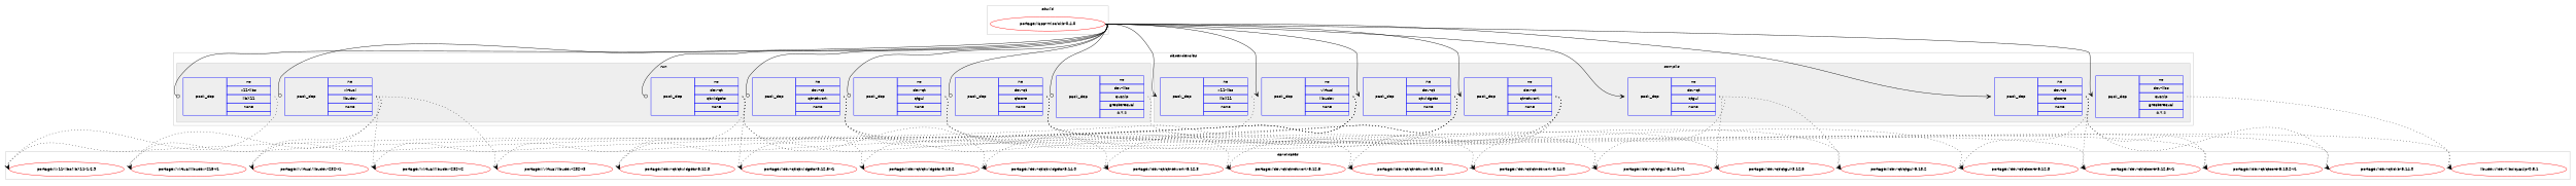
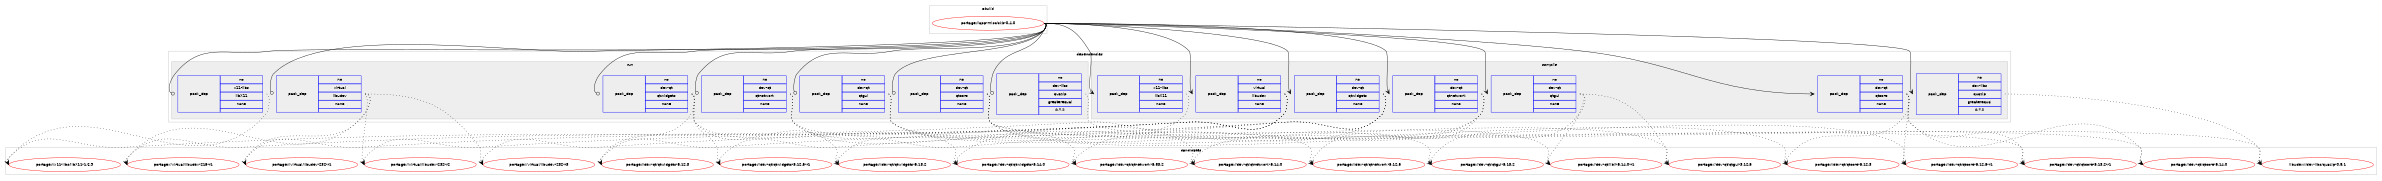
  digraph {
    compound=true
    concentrate=true
    fontname=Helvetica
    fontsize=10
    newrank=true
    rankdir=TB
    ranksep=1.5
    node [color=red fontname=Helvetica fontsize=10]
    edge [arrowhead=vee headport=w style=dotted tailport=e weight=100]
    n1 [label="portage://app-misc/ckb-0.4.0" width=4]
    n2 [color=blue label=<<TABLE BORDER="0" CELLBORDER="1" CELLSPACING="0" CELLPADDING="4" WIDTH="220"><TR><TD ROWSPAN="6" CELLPADDING="30">pack_dep</TD></TR><TR><TD WIDTH="110">no</TD></TR><TR><TD>dev-libs</TD></TR><TR><TD>quazip</TD></TR><TR><TD>greaterequal</TD></TR><TR><TD>0.7.2</TD></TR></TABLE>> shape=none]
    n3 [color=blue label=<<TABLE BORDER="0" CELLBORDER="1" CELLSPACING="0" CELLPADDING="4" WIDTH="220"><TR><TD ROWSPAN="6" CELLPADDING="30">pack_dep</TD></TR><TR><TD WIDTH="110">no</TD></TR><TR><TD>dev-qt</TD></TR><TR><TD>qtcore</TD></TR><TR><TD>none</TD></TR><TR><TD></TD></TR></TABLE>> shape=none]
    n4 [color=blue label=<<TABLE BORDER="0" CELLBORDER="1" CELLSPACING="0" CELLPADDING="4" WIDTH="220"><TR><TD ROWSPAN="6" CELLPADDING="30">pack_dep</TD></TR><TR><TD WIDTH="110">no</TD></TR><TR><TD>dev-qt</TD></TR><TR><TD>qtgui</TD></TR><TR><TD>none</TD></TR><TR><TD></TD></TR></TABLE>> shape=none]
    n5 [color=blue label=<<TABLE BORDER="0" CELLBORDER="1" CELLSPACING="0" CELLPADDING="4" WIDTH="220"><TR><TD ROWSPAN="6" CELLPADDING="30">pack_dep</TD></TR><TR><TD WIDTH="110">no</TD></TR><TR><TD>dev-qt</TD></TR><TR><TD>qtnetwork</TD></TR><TR><TD>none</TD></TR><TR><TD></TD></TR></TABLE>> shape=none]
    n6 [color=blue label=<<TABLE BORDER="0" CELLBORDER="1" CELLSPACING="0" CELLPADDING="4" WIDTH="220"><TR><TD ROWSPAN="6" CELLPADDING="30">pack_dep</TD></TR><TR><TD WIDTH="110">no</TD></TR><TR><TD>dev-qt</TD></TR><TR><TD>qtwidgets</TD></TR><TR><TD>none</TD></TR><TR><TD></TD></TR></TABLE>> shape=none]
    n7 [color=blue label=<<TABLE BORDER="0" CELLBORDER="1" CELLSPACING="0" CELLPADDING="4" WIDTH="220"><TR><TD ROWSPAN="6" CELLPADDING="30">pack_dep</TD></TR><TR><TD WIDTH="110">no</TD></TR><TR><TD>virtual</TD></TR><TR><TD>libudev</TD></TR><TR><TD>none</TD></TR><TR><TD></TD></TR></TABLE>> shape=none]
    n8 [color=blue label=<<TABLE BORDER="0" CELLBORDER="1" CELLSPACING="0" CELLPADDING="4" WIDTH="220"><TR><TD ROWSPAN="6" CELLPADDING="30">pack_dep</TD></TR><TR><TD WIDTH="110">no</TD></TR><TR><TD>x11-libs</TD></TR><TR><TD>libX11</TD></TR><TR><TD>none</TD></TR><TR><TD></TD></TR></TABLE>> shape=none]
    n9 [color=blue label=<<TABLE BORDER="0" CELLBORDER="1" CELLSPACING="0" CELLPADDING="4" WIDTH="220"><TR><TD ROWSPAN="6" CELLPADDING="30">pack_dep</TD></TR><TR><TD WIDTH="110">no</TD></TR><TR><TD>dev-libs</TD></TR><TR><TD>quazip</TD></TR><TR><TD>greaterequal</TD></TR><TR><TD>0.7.2</TD></TR></TABLE>> shape=none]
    n10 [color=blue label=<<TABLE BORDER="0" CELLBORDER="1" CELLSPACING="0" CELLPADDING="4" WIDTH="220"><TR><TD ROWSPAN="6" CELLPADDING="30">pack_dep</TD></TR><TR><TD WIDTH="110">no</TD></TR><TR><TD>dev-qt</TD></TR><TR><TD>qtcore</TD></TR><TR><TD>none</TD></TR><TR><TD></TD></TR></TABLE>> shape=none]
    n11 [color=blue label=<<TABLE BORDER="0" CELLBORDER="1" CELLSPACING="0" CELLPADDING="4" WIDTH="220"><TR><TD ROWSPAN="6" CELLPADDING="30">pack_dep</TD></TR><TR><TD WIDTH="110">no</TD></TR><TR><TD>dev-qt</TD></TR><TR><TD>qtgui</TD></TR><TR><TD>none</TD></TR><TR><TD></TD></TR></TABLE>> shape=none]
    n12 [color=blue label=<<TABLE BORDER="0" CELLBORDER="1" CELLSPACING="0" CELLPADDING="4" WIDTH="220"><TR><TD ROWSPAN="6" CELLPADDING="30">pack_dep</TD></TR><TR><TD WIDTH="110">no</TD></TR><TR><TD>dev-qt</TD></TR><TR><TD>qtnetwork</TD></TR><TR><TD>none</TD></TR><TR><TD></TD></TR></TABLE>> shape=none]
    n13 [color=blue label=<<TABLE BORDER="0" CELLBORDER="1" CELLSPACING="0" CELLPADDING="4" WIDTH="220"><TR><TD ROWSPAN="6" CELLPADDING="30">pack_dep</TD></TR><TR><TD WIDTH="110">no</TD></TR><TR><TD>dev-qt</TD></TR><TR><TD>qtwidgets</TD></TR><TR><TD>none</TD></TR><TR><TD></TD></TR></TABLE>> shape=none]
    n14 [color=blue label=<<TABLE BORDER="0" CELLBORDER="1" CELLSPACING="0" CELLPADDING="4" WIDTH="220"><TR><TD ROWSPAN="6" CELLPADDING="30">pack_dep</TD></TR><TR><TD WIDTH="110">no</TD></TR><TR><TD>virtual</TD></TR><TR><TD>libudev</TD></TR><TR><TD>none</TD></TR><TR><TD></TD></TR></TABLE>> shape=none]
    n15 [color=blue label=<<TABLE BORDER="0" CELLBORDER="1" CELLSPACING="0" CELLPADDING="4" WIDTH="220"><TR><TD ROWSPAN="6" CELLPADDING="30">pack_dep</TD></TR><TR><TD WIDTH="110">no</TD></TR><TR><TD>x11-libs</TD></TR><TR><TD>libX11</TD></TR><TR><TD>none</TD></TR><TR><TD></TD></TR></TABLE>> shape=none]
    n16 [label="libudev://dev-libs/quazip-0.8.1" width=4]
-   n17 [label="portage://dev-qt/ckb-5.14.0" width=4]
+   n17 [label="portage://dev-qt/qtcore-5.14.0" width=4]
    n18 [label="portage://dev-qt/qtcore-5.13.2-r1" width=4]
    n19 [label="portage://dev-qt/qtcore-5.12.5-r1" width=4]
    n20 [label="portage://dev-qt/qtcore-5.12.3" width=4]
-   n21 [label="portage://dev-qt/qtgui-5.14.0-r1" width=4]
+   n21 [label="portage://dev-qt/libX-5.14.0-r1" width=4]
    n22 [label="portage://dev-qt/qtgui-5.13.2" width=4]
    n23 [label="portage://dev-qt/qtgui-3.12.5" width=4]
    n24 [label="portage://dev-qt/qtnetwork-5.14.0" width=4]
-   n25 [label="portage://dev-qt/qtnetwork-5.13.2" width=4]
+   n25 [label="portage://dev-qt/qtnetwork-5.83.2" width=4]
    n26 [label="portage://dev-qt/qtnetwork-5.12.5" width=4]
-   n27 [label="portage://dev-qt/qtnetwork-5.12.3" width=4]
    n28 [label="portage://dev-qt/qtwidgets-5.14.0" width=4]
    n29 [label="portage://dev-qt/qtwidgets-5.13.2" width=4]
    n30 [label="portage://dev-qt/qtwidgets-5.12.5-r1" width=4]
    n31 [label="portage://dev-qt/qtwidgets-5.12.3" width=4]
    n32 [label="portage://virtual/libudev-232-r3" width=4]
    n33 [label="portage://virtual/libudev-232-r2" width=4]
    n34 [label="portage://virtual/libudev-232-r1" width=4]
    n35 [label="portage://virtual/libudev-215-r1" width=4]
    n36 [label="portage://x11-libs/libX11-1.6.9" width=4]
    subgraph cluster_1 {
      color=gray
      label=<<i>ebuild</i>>
      rank=same
      n1
    }
    subgraph cluster_2 {
      color=gray
      label=<<i>dependencies</i>>
      subgraph cluster_3 {
        color=gray
        fillcolor="#eeeeee"
        label=<<i>compile</i>>
        style=filled
        subgraph sub_4 {
          color=gray
          fillcolor="#eeeeee"
          label=<<i>compile</i>>
          style=filled
          n2
        }
        subgraph sub_5 {
          color=gray
          fillcolor="#eeeeee"
          label=<<i>compile</i>>
          style=filled
          n3
        }
        subgraph sub_6 {
          color=gray
          fillcolor="#eeeeee"
          label=<<i>compile</i>>
          style=filled
          n4
        }
        subgraph sub_7 {
          color=gray
          fillcolor="#eeeeee"
          label=<<i>compile</i>>
          style=filled
          n5
        }
        subgraph sub_8 {
          color=gray
          fillcolor="#eeeeee"
          label=<<i>compile</i>>
          style=filled
          n6
        }
        subgraph sub_9 {
          color=gray
          fillcolor="#eeeeee"
          label=<<i>compile</i>>
          style=filled
          n7
        }
        subgraph sub_10 {
          color=gray
          fillcolor="#eeeeee"
          label=<<i>compile</i>>
          style=filled
          n8
        }
      }
      subgraph cluster_11 {
        color=gray
        fillcolor="#eeeeee"
        label=<<i>compile and run</i>>
        style=filled
      }
      subgraph cluster_12 {
        color=gray
        fillcolor="#eeeeee"
        label=<<i>run</i>>
        style=filled
        subgraph sub_13 {
          color=gray
          fillcolor="#eeeeee"
          label=<<i>run</i>>
          style=filled
          n9
        }
        subgraph sub_14 {
          color=gray
          fillcolor="#eeeeee"
          label=<<i>run</i>>
          style=filled
          n10
        }
        subgraph sub_15 {
          color=gray
          fillcolor="#eeeeee"
          label=<<i>run</i>>
          style=filled
          n11
        }
        subgraph sub_16 {
          color=gray
          fillcolor="#eeeeee"
          label=<<i>run</i>>
          style=filled
          n12
        }
        subgraph sub_17 {
          color=gray
          fillcolor="#eeeeee"
          label=<<i>run</i>>
          style=filled
          n13
        }
        subgraph sub_18 {
          color=gray
          fillcolor="#eeeeee"
          label=<<i>run</i>>
          style=filled
          n14
        }
        subgraph sub_19 {
          color=gray
          fillcolor="#eeeeee"
          label=<<i>run</i>>
          style=filled
          n15
        }
      }
    }
    subgraph cluster_20 {
      color=gray
      label=<<i>candidates</i>>
      rank=same
      subgraph sub_21 {
        color=black
        label=<<i>candidates</i>>
        nodesep=1
        rank=same
        n16
      }
      subgraph sub_22 {
        color=black
        label=<<i>candidates</i>>
        nodesep=1
        rank=same
        n17
        n18
        n19
        n20
      }
      subgraph sub_23 {
        color=black
        label=<<i>candidates</i>>
        nodesep=1
        rank=same
        n21
        n22
        n23
      }
      subgraph sub_24 {
        color=black
        label=<<i>candidates</i>>
        nodesep=1
        rank=same
        n24
        n25
        n26
-       n27
      }
      subgraph sub_25 {
        color=black
        label=<<i>candidates</i>>
        nodesep=1
        rank=same
        n28
        n29
        n30
        n31
      }
      subgraph sub_26 {
        color=black
        label=<<i>candidates</i>>
        nodesep=1
        rank=same
        n32
        n33
        n34
        n35
      }
      subgraph sub_27 {
        color=black
        label=<<i>candidates</i>>
        nodesep=1
        rank=same
        n36
      }
      subgraph sub_28 {
        color=black
        label=<<i>candidates</i>>
        nodesep=1
        rank=same
        n16
      }
      subgraph sub_29 {
        color=black
        label=<<i>candidates</i>>
        nodesep=1
        rank=same
        n17
        n18
        n19
        n20
      }
      subgraph sub_30 {
        color=black
        label=<<i>candidates</i>>
        nodesep=1
        rank=same
        n21
        n22
        n23
      }
      subgraph sub_31 {
        color=black
        label=<<i>candidates</i>>
        nodesep=1
        rank=same
        n24
        n25
        n26
-       n27
      }
      subgraph sub_32 {
        color=black
        label=<<i>candidates</i>>
        nodesep=1
        rank=same
        n28
        n29
        n30
        n31
      }
      subgraph sub_33 {
        color=black
        label=<<i>candidates</i>>
        nodesep=1
        rank=same
        n32
        n33
        n34
        n35
      }
      subgraph sub_34 {
        color=black
        label=<<i>candidates</i>>
        nodesep=1
        rank=same
        n36
      }
    }
    n1 -> n2 [style=solid weight=20]
    n1 -> n3 [style=solid weight=20]
    n1 -> n4 [style=solid weight=20]
    n1 -> n5 [style=solid weight=20]
    n1 -> n6 [style=solid weight=20]
    n1 -> n7 [style=solid weight=20]
    n1 -> n8 [style=solid weight=20]
    n1 -> n9 [arrowhead=odot style=solid weight=20]
    n1 -> n10 [arrowhead=odot style=solid weight=20]
    n1 -> n11 [arrowhead=odot style=solid weight=20]
    n1 -> n12 [arrowhead=odot style=solid weight=20]
    n1 -> n13 [arrowhead=odot style=solid weight=20]
    n1 -> n14 [arrowhead=odot style=solid weight=20]
    n1 -> n15 [arrowhead=odot style=solid weight=20]
    n2 -> n16
    n3 -> n17
    n3 -> n18
    n3 -> n19
    n3 -> n20
    n4 -> n21
    n4 -> n22
    n4 -> n23
    n5 -> n24
    n5 -> n25
    n5 -> n26
-   n5 -> n27
    n6 -> n28
    n6 -> n29
    n6 -> n30
    n6 -> n31
    n7 -> n32
    n7 -> n33
    n7 -> n34
    n7 -> n35
    n8 -> n36
    n9 -> n16
    n10 -> n17
    n10 -> n18
    n10 -> n19
    n10 -> n20
    n11 -> n21
    n11 -> n22
    n11 -> n23
    n12 -> n24
    n12 -> n25
    n12 -> n26
-   n12 -> n27
    n13 -> n28
    n13 -> n29
    n13 -> n30
    n13 -> n31
    n14 -> n32
    n14 -> n33
    n14 -> n34
    n14 -> n35
    n15 -> n36
  }
